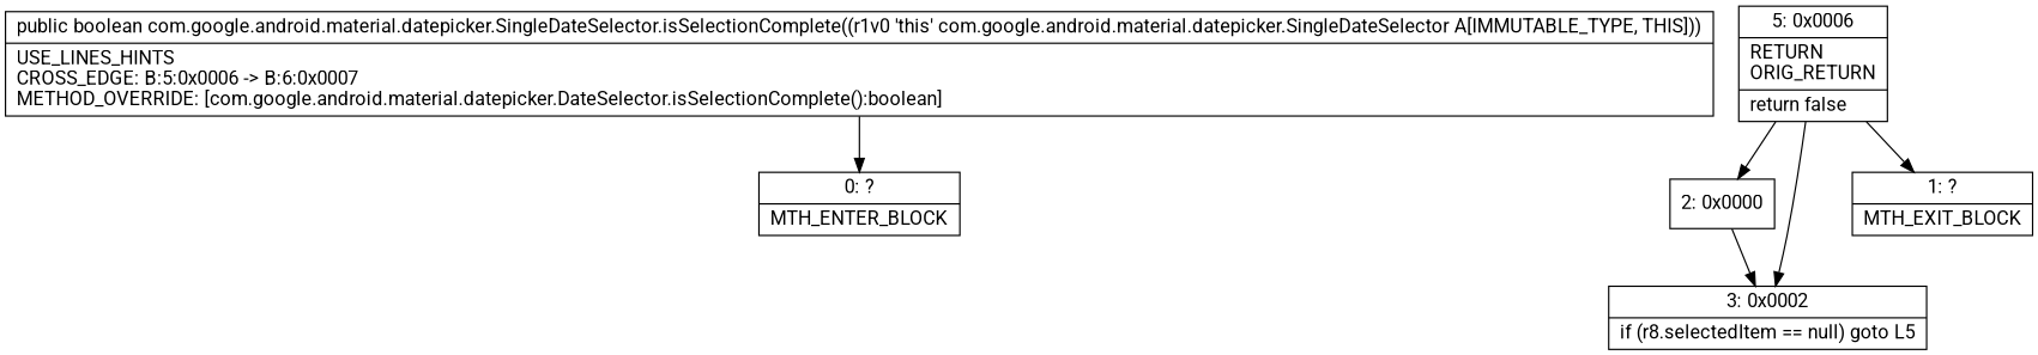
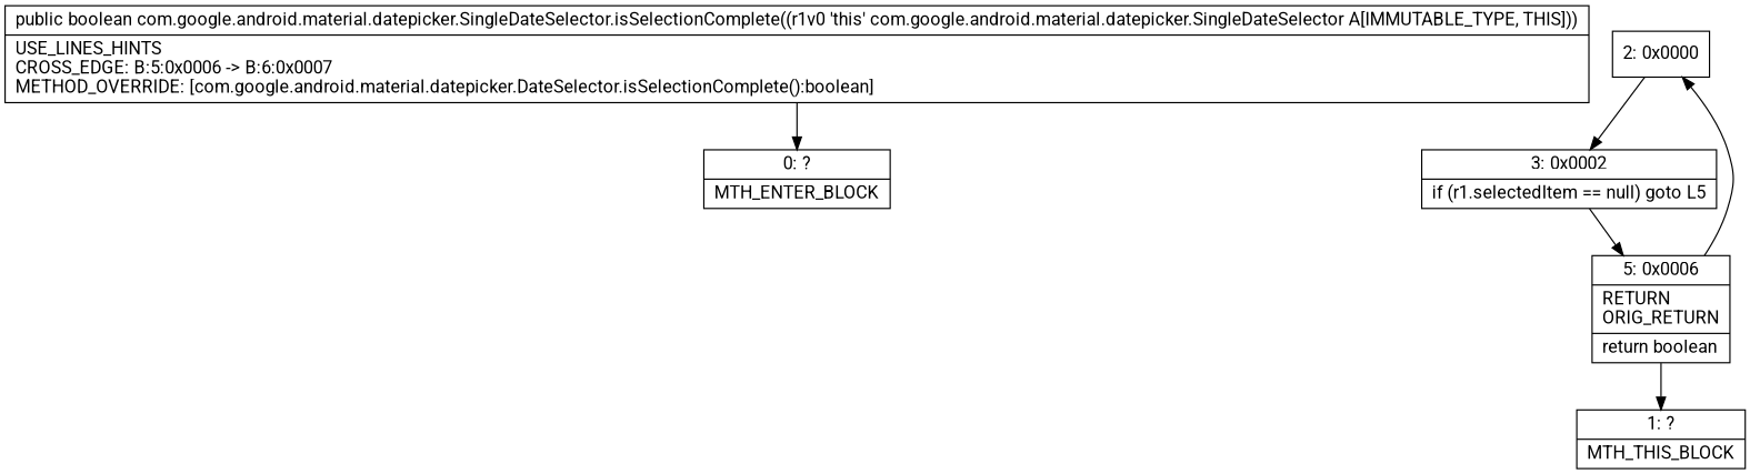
  digraph {
    fontname=Roboto
    node [fontname=Roboto shape=record]
    edge [fontname=Roboto]
    n1 [label="{0\:\ ?|MTH_ENTER_BLOCK\l}"]
    n2 [label="{2\:\ 0x0000}"]
-   n3 [label="{3\:\ 0x0002|if (r8.selectedItem == null) goto L5\l}"]
-   n4 [label="{5\:\ 0x0006|RETURN\lORIG_RETURN\l|return false\l}"]
-   n5 [label="{1\:\ ?|MTH_EXIT_BLOCK\l}"]
+   n3 [label="{3\:\ 0x0002|if (r1.selectedItem == null) goto L5\l}"]
+   n4 [label="{5\:\ 0x0006|RETURN\lORIG_RETURN\l|return boolean\l}"]
+   n5 [label="{1\:\ ?|MTH_THIS_BLOCK\l}"]
    n6 [label="{public boolean com.google.android.material.datepicker.SingleDateSelector.isSelectionComplete((r1v0 'this' com.google.android.material.datepicker.SingleDateSelector A[IMMUTABLE_TYPE, THIS]))  | USE_LINES_HINTS\lCROSS_EDGE: B:5:0x0006 \-\> B:6:0x0007\lMETHOD_OVERRIDE: [com.google.android.material.datepicker.DateSelector.isSelectionComplete():boolean]\l}"]
    n2 -> n3
-   n4 -> n3
+   n3 -> n4
    n4 -> n2
    n4 -> n5
    n6 -> n1
  }
